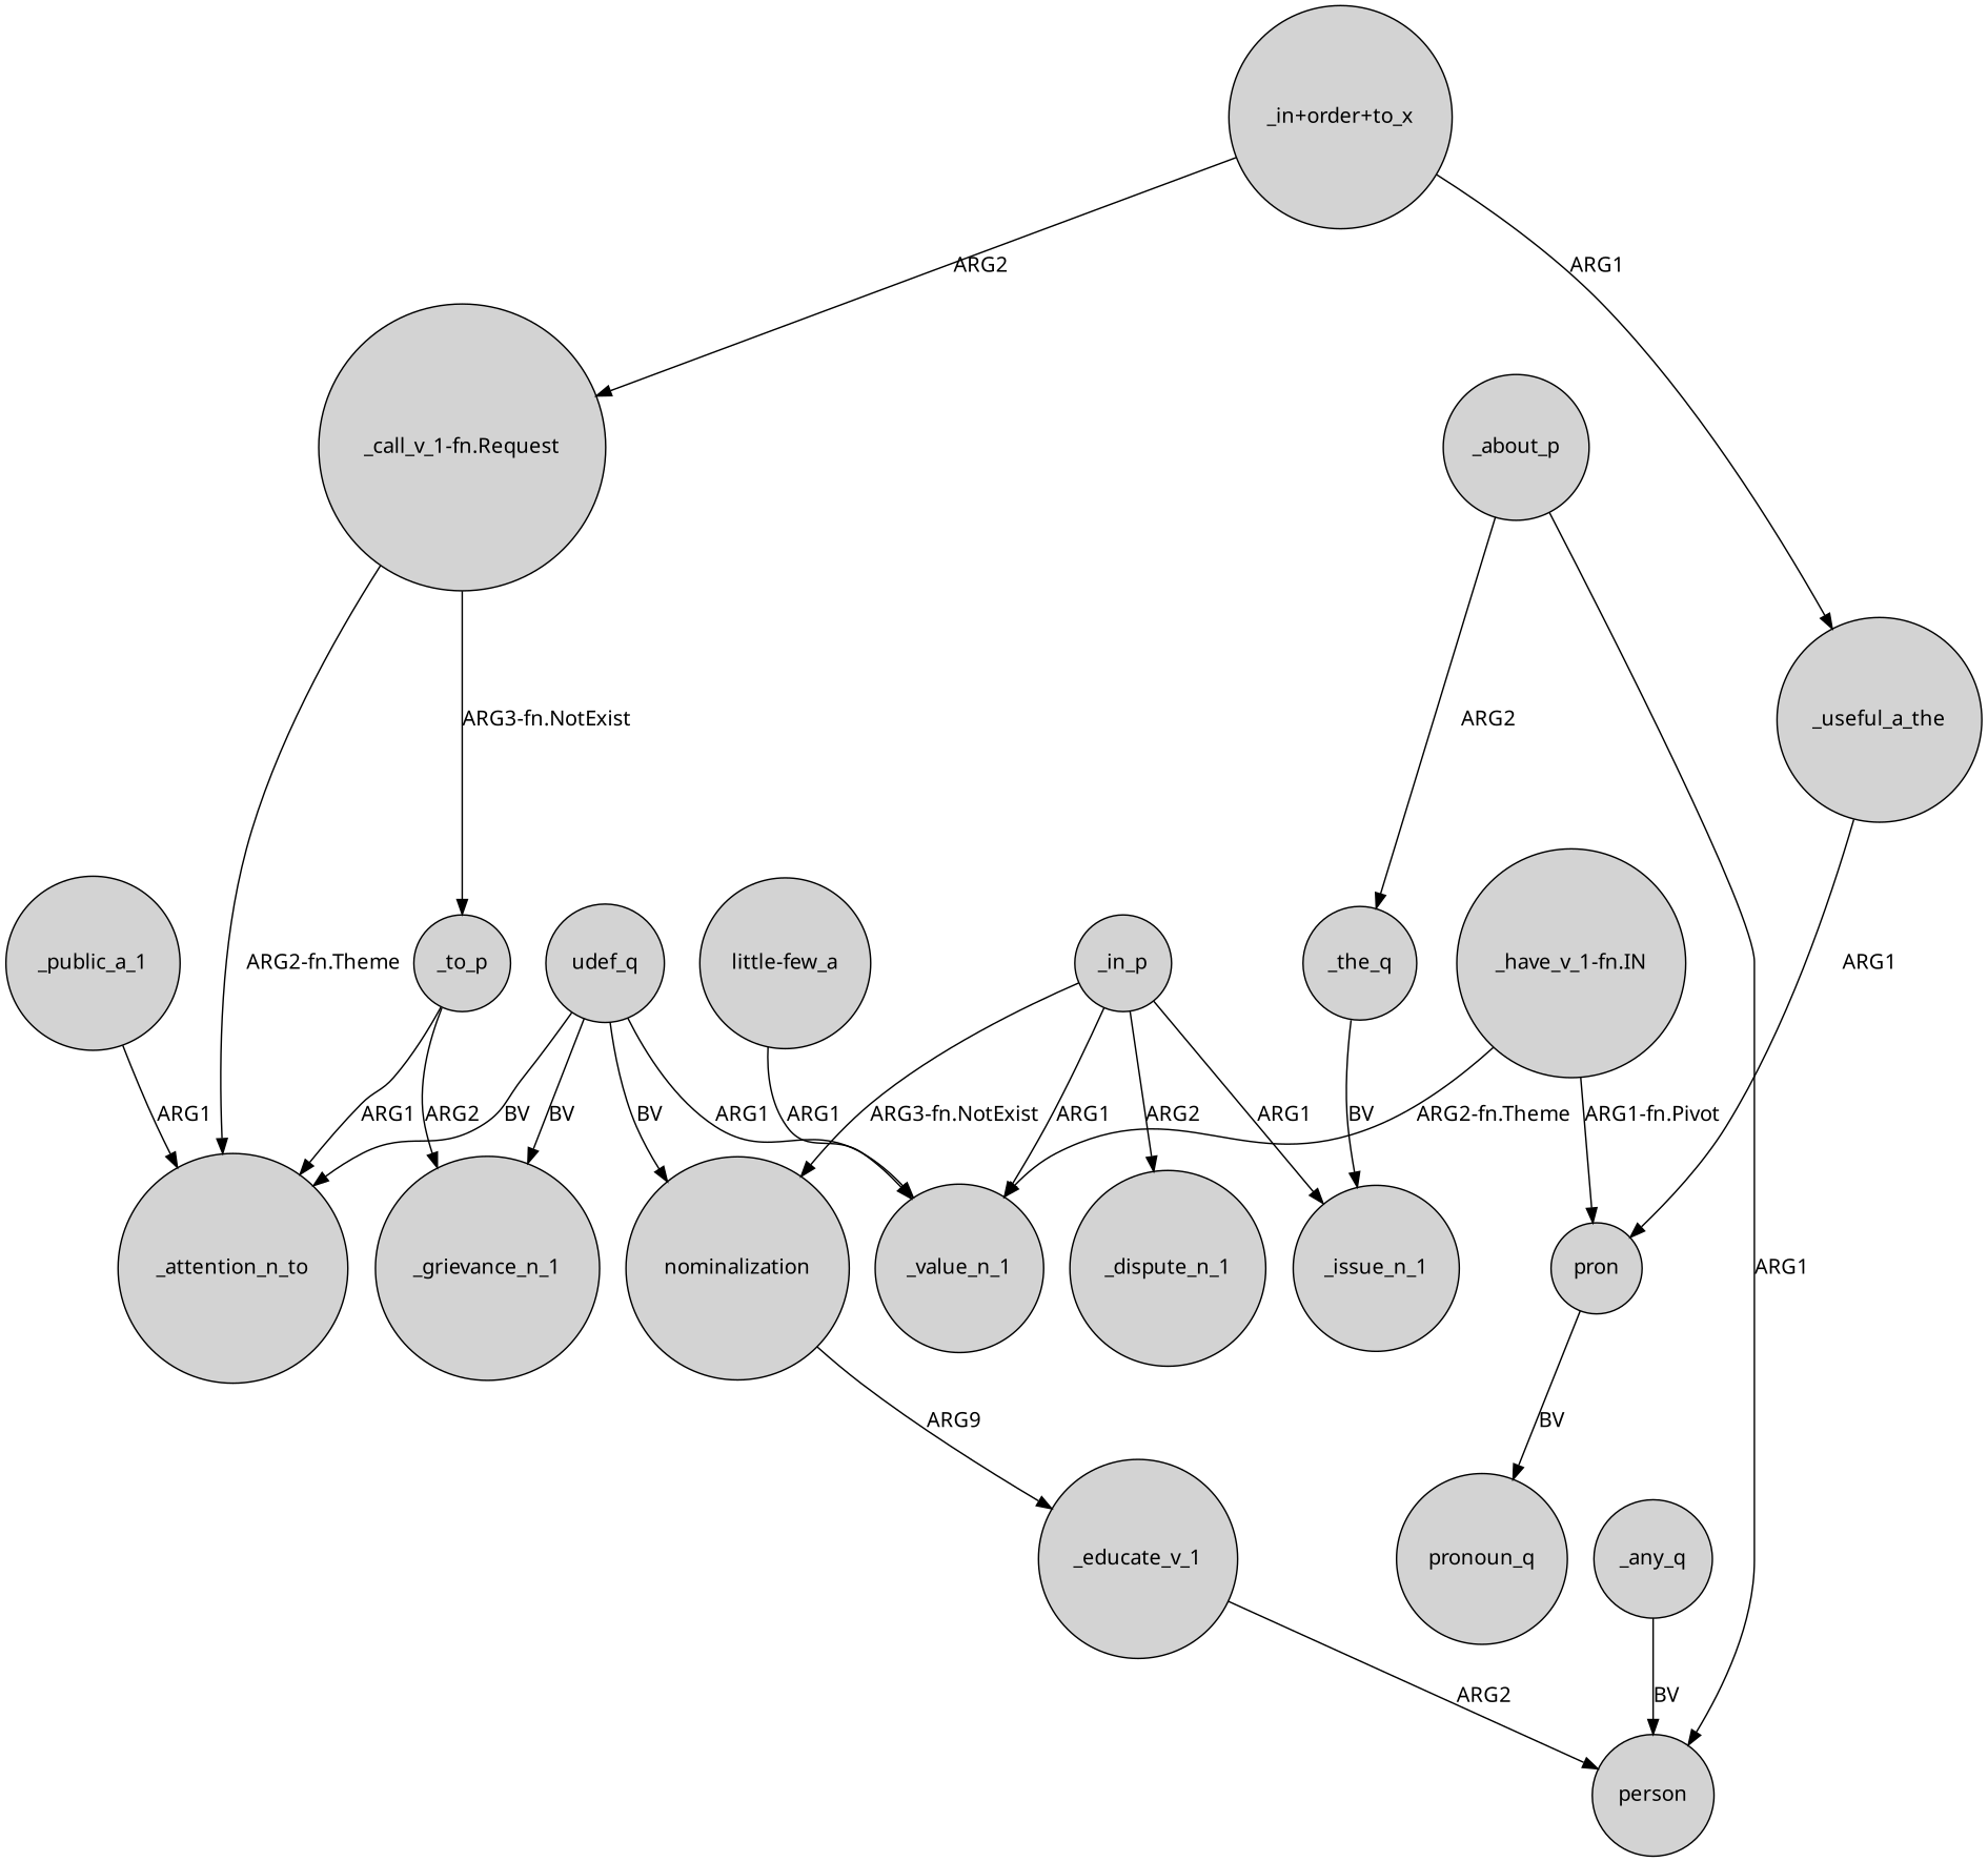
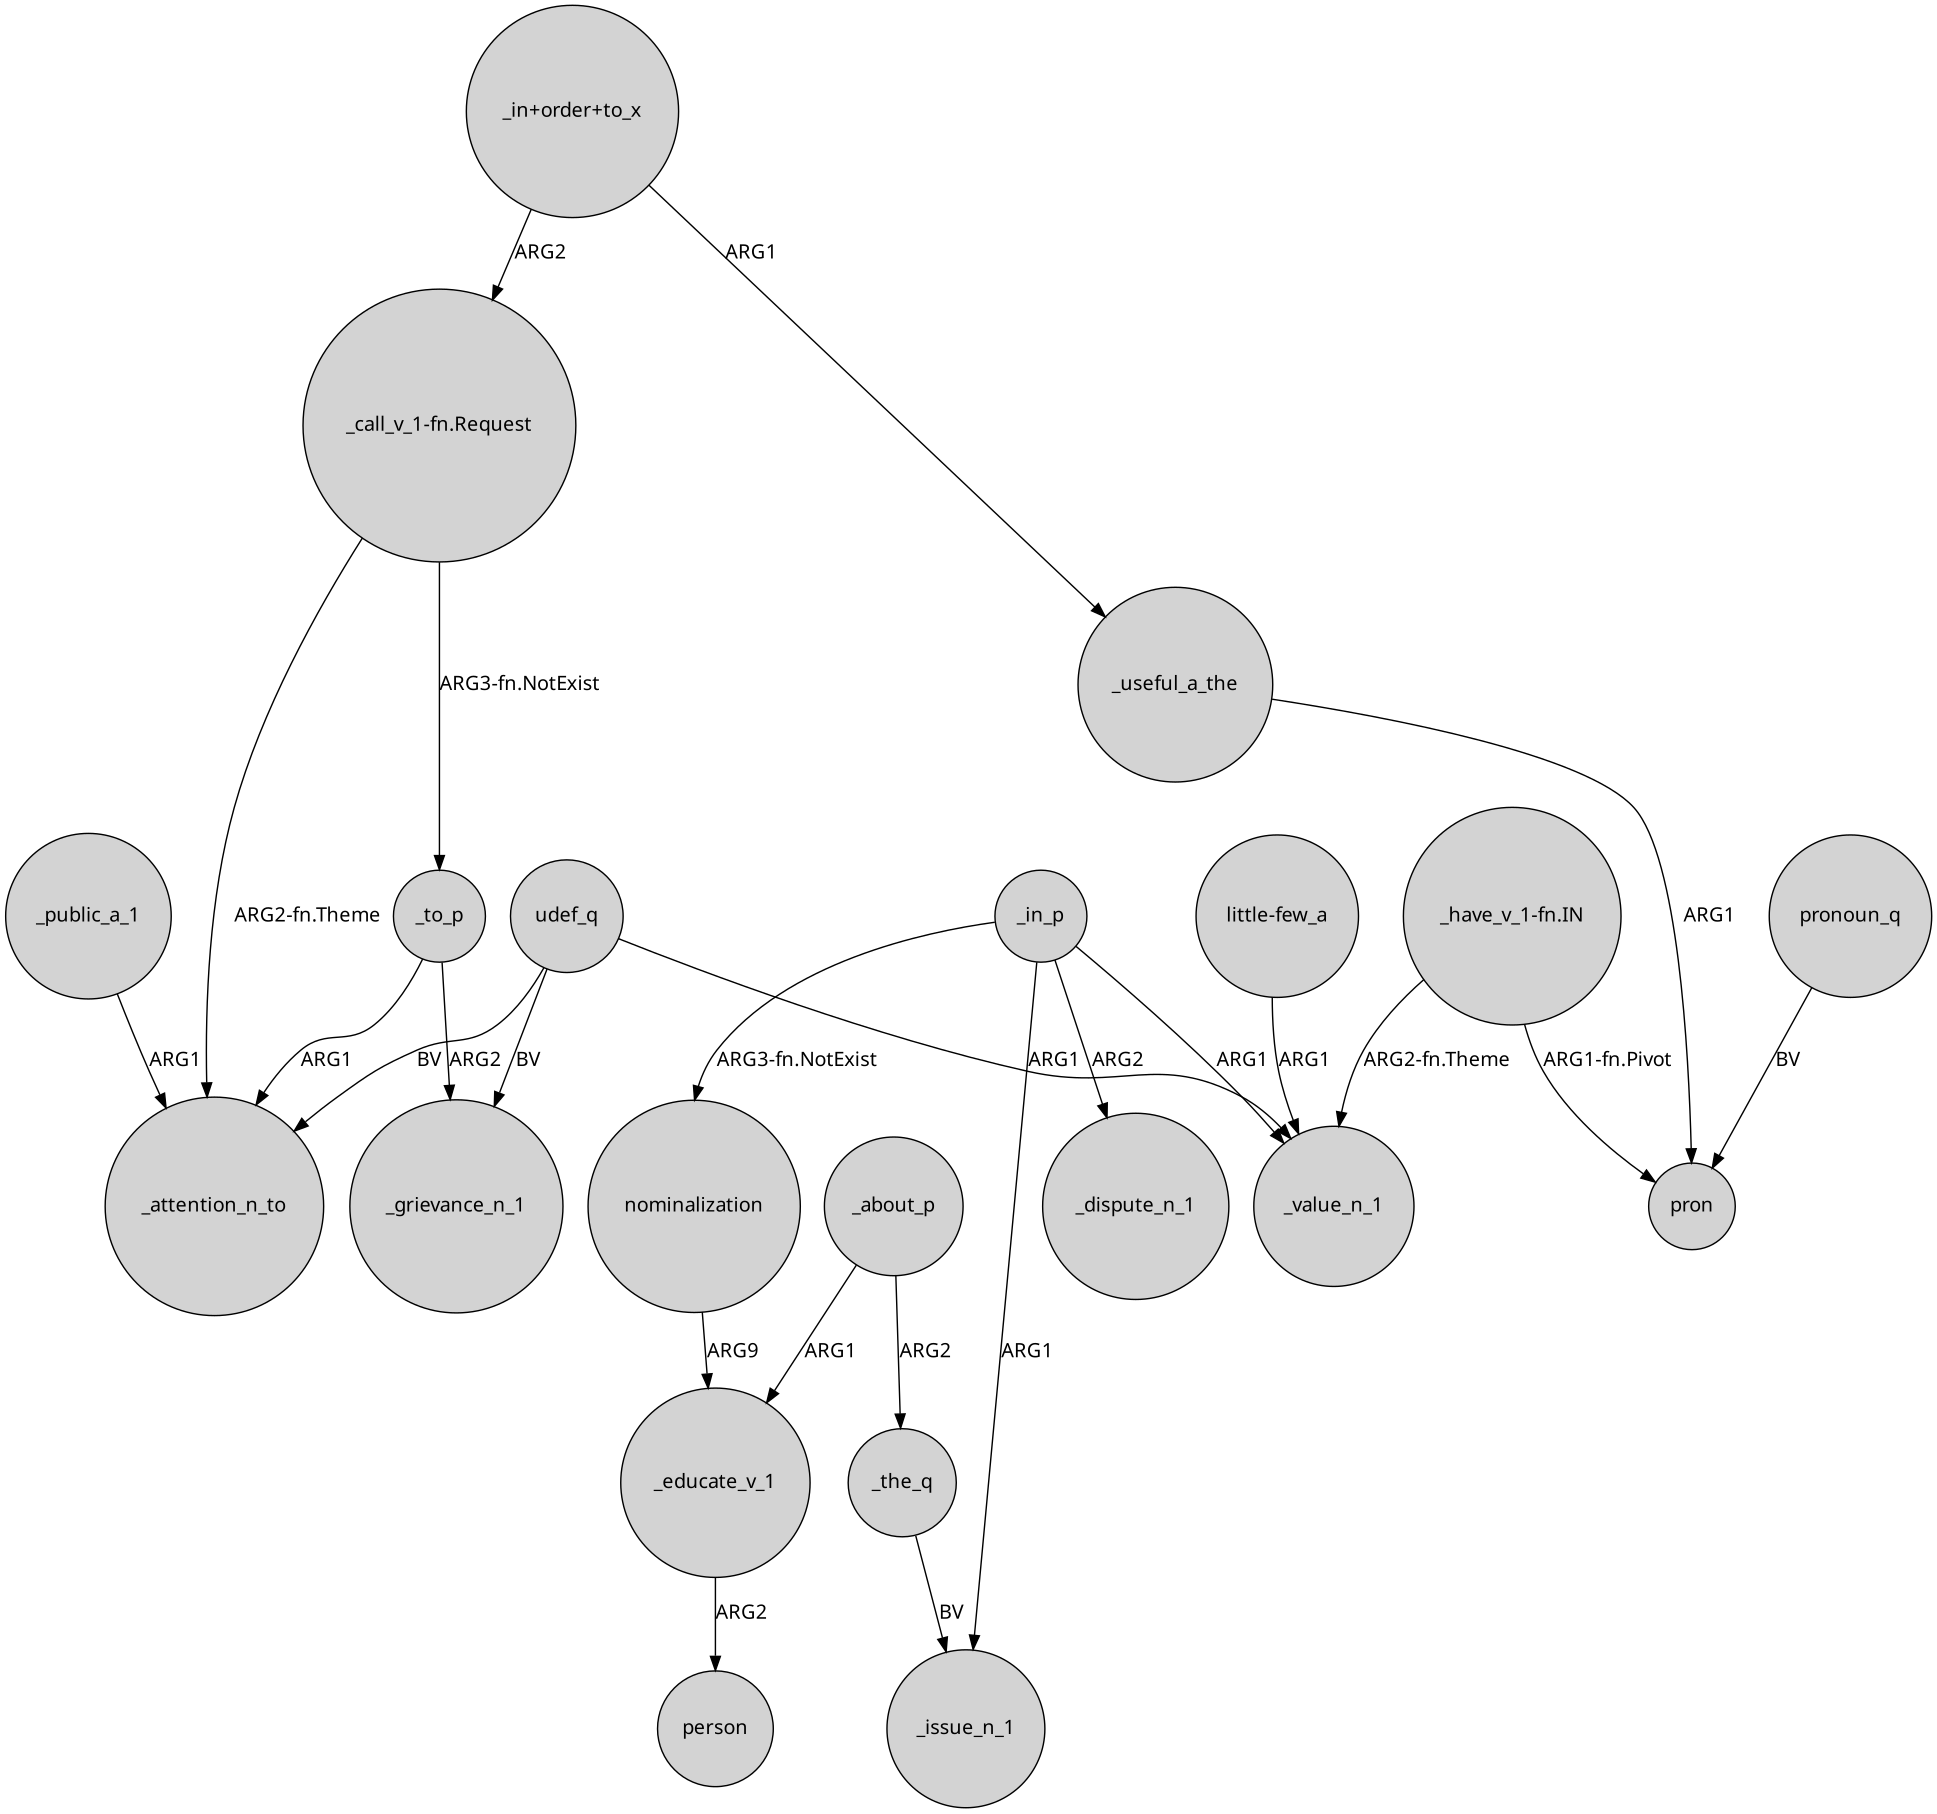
  digraph {
    fontname="Noto Sans"
    node [fontname="Noto Sans" shape=circle style=filled]
    edge [fontname="Noto Sans"]
    "_in+order+to_x"
    "_call_v_1-fn.Request"
    n3 [label=_useful_a_the]
    _to_p
    _attention_n_to
    pron
    _grievance_n_1
    _about_p
    _educate_v_1
    _the_q
    person
    udef_q
    _value_n_1
    nominalization
    _in_p
    _issue_n_1
    _dispute_n_1
    "little-few_a"
    "_have_v_1-fn.IN"
    pronoun_q
-   _any_q
    _public_a_1
    "_in+order+to_x" -> "_call_v_1-fn.Request" [label=ARG2]
    "_in+order+to_x" -> n3 [label=ARG1]
    "_call_v_1-fn.Request" -> _to_p [label="ARG3-fn.NotExist"]
    "_call_v_1-fn.Request" -> _attention_n_to [label="ARG2-fn.Theme"]
    n3 -> pron [label=ARG1]
    _to_p -> _attention_n_to [label=ARG1]
    _to_p -> _grievance_n_1 [label=ARG2]
-   _about_p -> person [label=ARG1]
+   _about_p -> _educate_v_1 [label=ARG1]
    _about_p -> _the_q [label=ARG2]
    _educate_v_1 -> person [label=ARG2]
    _the_q -> _issue_n_1 [label=BV]
    udef_q -> _attention_n_to [label=BV]
    udef_q -> _grievance_n_1 [label=BV]
    udef_q -> _value_n_1 [label=ARG1]
-   udef_q -> nominalization [label=BV]
    nominalization -> _educate_v_1 [label=ARG9]
    _in_p -> _value_n_1 [label=ARG1]
    _in_p -> nominalization [label="ARG3-fn.NotExist"]
    _in_p -> _issue_n_1 [label=ARG1]
    _in_p -> _dispute_n_1 [label=ARG2]
    "little-few_a" -> _value_n_1 [label=ARG1]
    "_have_v_1-fn.IN" -> pron [label="ARG1-fn.Pivot"]
    "_have_v_1-fn.IN" -> _value_n_1 [label="ARG2-fn.Theme"]
-   pron -> pronoun_q [label=BV]
-   _any_q -> person [label=BV]
+   pronoun_q -> pron [label=BV]
    _public_a_1 -> _attention_n_to [label=ARG1]
  }
